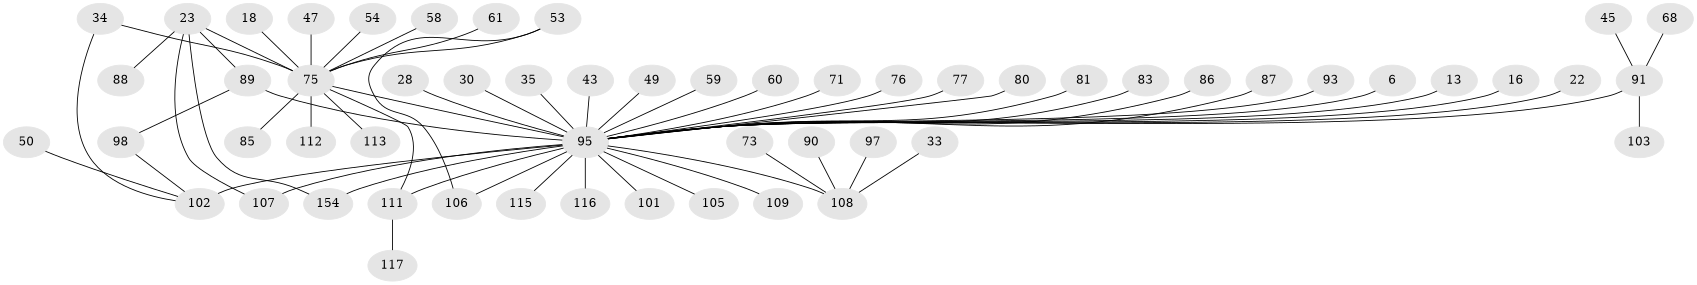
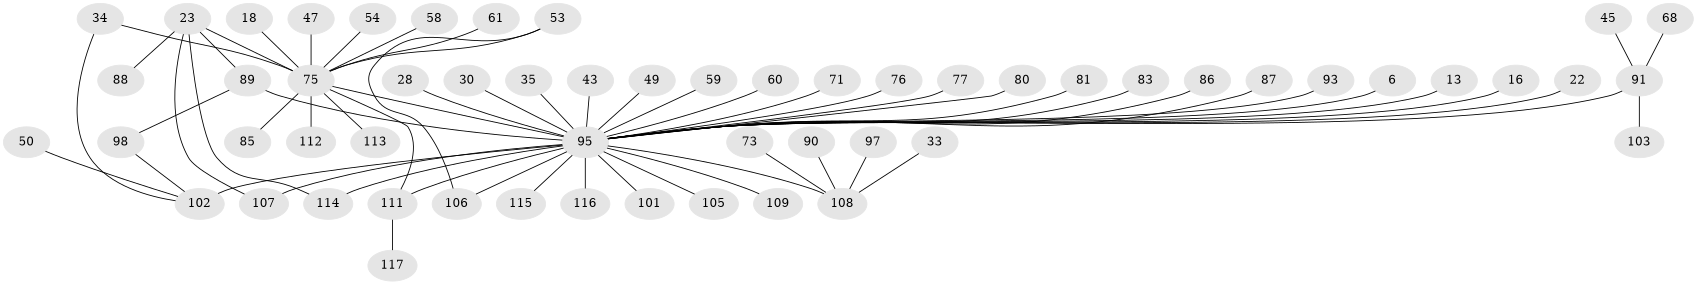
  graph {
    node [color=gray90 style=filled]
    95 [super="+31+92"]
    107 [super="+44"]
-   114 [super="+67+96" label=154]
+   114 [super="+67+96"]
    102 [super="+20"]
    106 [super="+79+99"]
    108 [super="+5+100"]
    111 [super="+25+40+110"]
    101
    105
    109
    115
    116
    6
    13 [super="+9"]
    16
    75 [super="+42+11"]
    85
    112
    113
    18
    22
    23 [super="+10"]
    88
    89
    98 [super="+38"]
    28
    30
    34 [super="+26"]
    35 [super="+27"]
    43
    91 [super="+41+32+84"]
    103
    45
    47
    49
    50
    53
    54
    58 [super="+29"]
    59
    60
    61
    n43 [label=33]
    68
    71
    73 [super="+7"]
    117
    76
    77
    80
    81
    83 [super="+74"]
    86
    87
    90 [super="+70"]
    93
    97
    95 -- 107
    95 -- 114
    95 -- 102 [weight=4]
    95 -- 106 [weight=2]
    95 -- 108 [weight=4]
    95 -- 111 [weight=2]
    95 -- 101
    95 -- 105
    95 -- 109
    95 -- 115
    95 -- 116
    111 -- 117
    6 -- 95
    13 -- 95
    16 -- 95
    75 -- 95 [weight=12]
    75 -- 111
    75 -- 85
    75 -- 112
    75 -- 113
    18 -- 75
    22 -- 95
    23 -- 107
    23 -- 114
    23 -- 75 [weight=4]
    23 -- 88
    23 -- 89 [weight=2]
    89 -- 95
    89 -- 98
    98 -- 102
    28 -- 95
    30 -- 95
    34 -- 102
    34 -- 75
    35 -- 95
    43 -- 95
    91 -- 95 [weight=3]
    91 -- 103
    45 -- 91
    47 -- 75
    49 -- 95
    50 -- 102
    53 -- 106
    53 -- 75 [weight=2]
    54 -- 75
    58 -- 75
    59 -- 95
    60 -- 95
    61 -- 75
    n43 -- 108
    68 -- 91
    71 -- 95
    73 -- 108
    76 -- 95
    77 -- 95
    80 -- 95
    81 -- 95
    83 -- 95
    86 -- 95
    87 -- 95
    90 -- 108
    93 -- 95
    97 -- 108
  }
